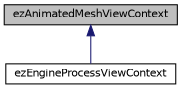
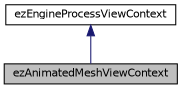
  digraph {
    node [color=black fontname=Helvetica fontsize=10 shape=record style=filled]
    n1 [fillcolor=grey75 fontcolor=black height=0.2 label=ezAnimatedMeshViewContext width=0.4]
    n2 [fillcolor=white height=0.2 label=ezEngineProcessViewContext width=0.4]
-   n1 -> n2 [color=midnightblue dir=back fontname=Helvetica fontsize=10 labelfontname=Helvetica labelfontsize=10 style=solid]
+   n2 -> n1 [color=midnightblue dir=back fontname=Helvetica fontsize=10 labelfontname=Helvetica labelfontsize=10 style=solid]
  }
